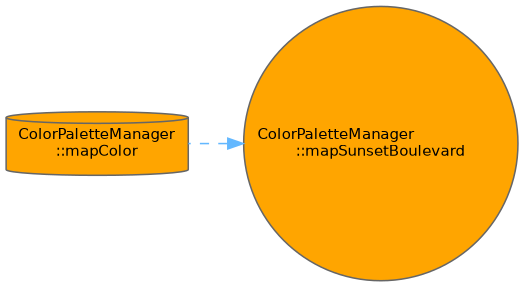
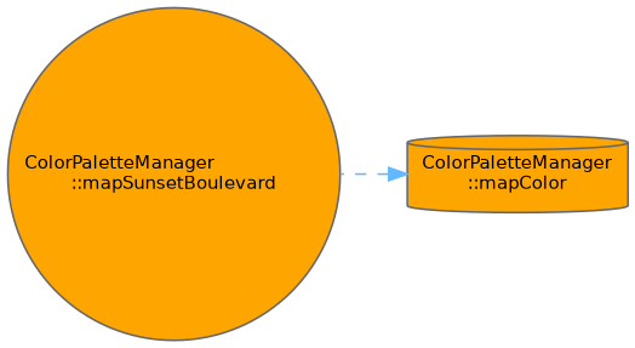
  digraph {
    rankdir=RL
    node [fillcolor=orange fontname=Helvetica fontsize=10 style=filled]
    n1 [color=gray40 fontcolor=black height=0.2 label="ColorPaletteManager\l::mapSunsetBoulevard" shape=circle width=0.4]
    n2 [color=grey40 height=0.2 label="ColorPaletteManager\l::mapColor" shape=cylinder width=0.4]
-   n1 -> n2 [color=steelblue1 dir=back fontname=Helvetica fontsize=10 labelfontname=Helvetica labelfontsize=10 style=dashed]
+   n2 -> n1 [color=steelblue1 dir=back fontname=Helvetica fontsize=10 labelfontname=Helvetica labelfontsize=10 style=dashed]
  }
